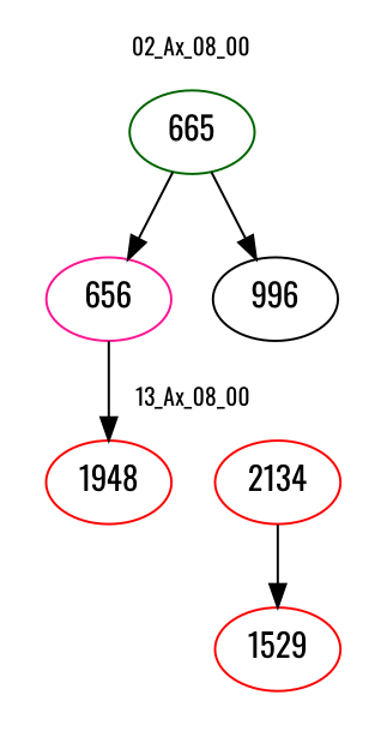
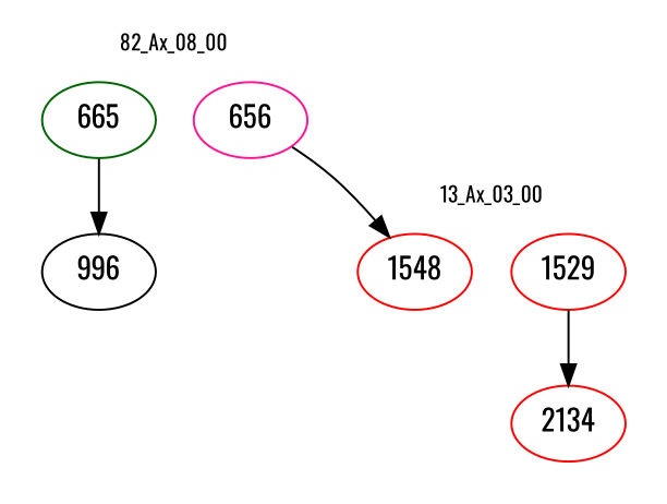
  digraph {
    fontname=Oswald
    node [color=red fontname=Oswald]
    edge [color=black fontname=Oswald]
    n1 [label=1529]
    n2 [label=2134]
-   n3 [label=1948]
+   n3 [label=1548]
    n4 [color=darkgreen label=665]
    n5 [color=deeppink label=656]
    n6 [color=black label=996]
    subgraph cluster_1 {
      color=white
      fontsize=10
-     label="13_Ax_08_00"
+     label="13_Ax_03_00"
      n1
      n2
      n3
    }
    subgraph cluster_2 {
      color=white
      fontsize=10
-     label="02_Ax_08_00"
+     label="82_Ax_08_00"
      n4
      n5
      n6
    }
-   n2 -> n1
-   n4 -> n5
+   n1 -> n2
    n4 -> n6
    n5 -> n3
  }
